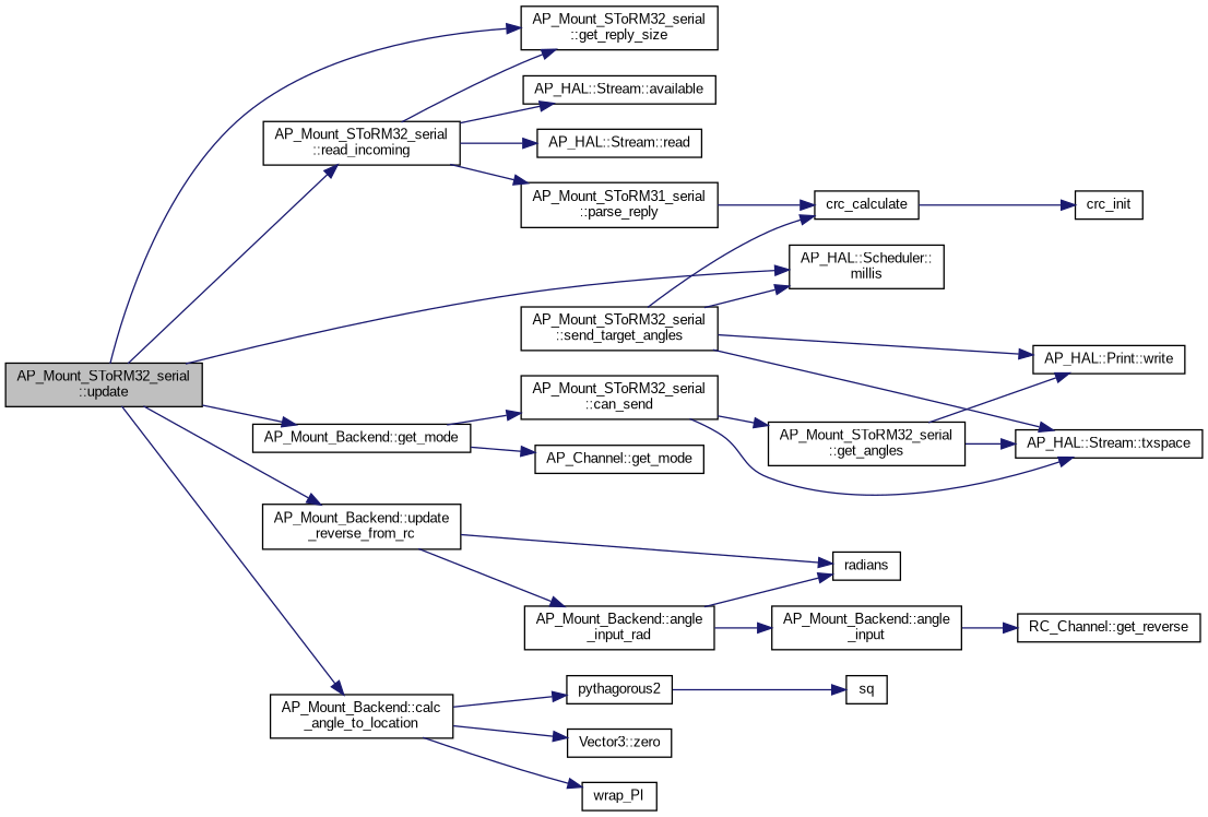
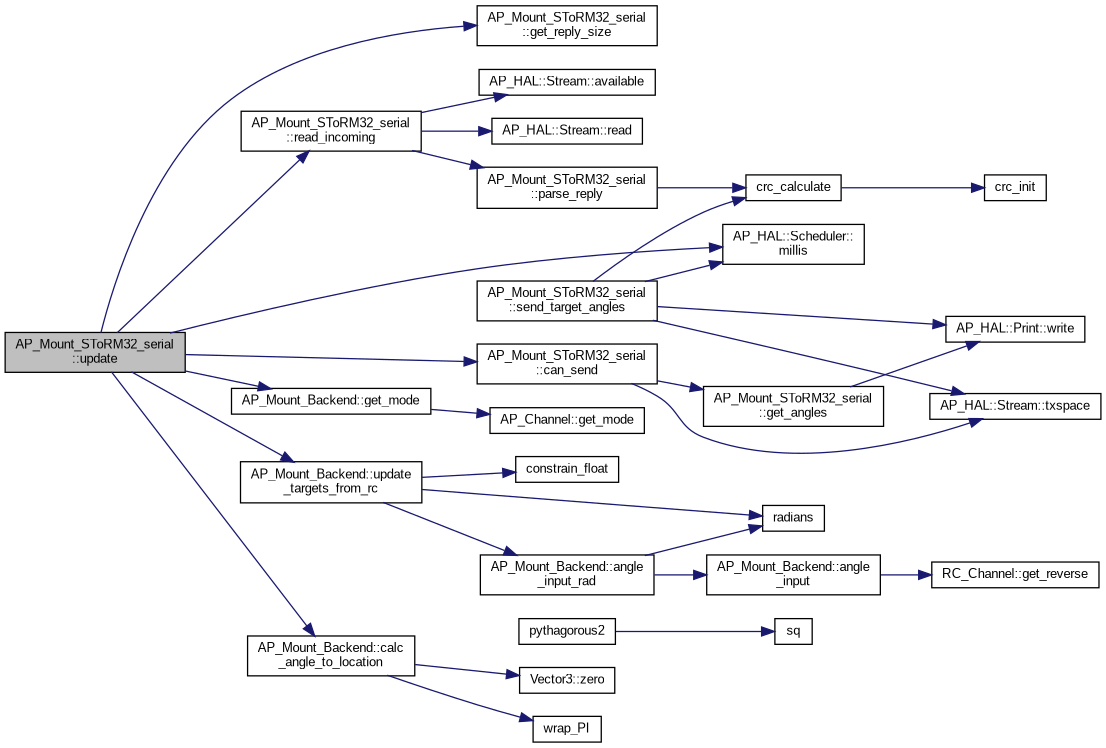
  digraph {
    fontname="Liberation Sans"
    rankdir=LR
    node [color=black fillcolor=white fontname="Liberation Sans" fontsize=10 shape=record style=filled]
    edge [color=midnightblue fontname="Liberation Sans" fontsize=10 labelfontname=Helvetica labelfontsize=10 style=solid]
    n1 [fillcolor=grey75 fontcolor=black height=0.2 label="AP_Mount_SToRM32_serial\l::update" width=0.4]
    n2 [height=0.2 label="AP_Mount_SToRM32_serial\l::read_incoming" width=0.4]
    n3 [height=0.2 label="AP_Mount_SToRM32_serial\l::get_reply_size" width=0.4]
    n4 [height=0.2 label="AP_Mount_Backend::get_mode" width=0.4]
-   n5 [height=0.2 label="AP_Mount_Backend::update\l_reverse_from_rc" width=0.4]
+   n5 [height=0.2 label="AP_Mount_Backend::update\l_targets_from_rc" width=0.4]
    n6 [height=0.2 label="AP_Mount_Backend::calc\l_angle_to_location" width=0.4]
    n7 [height=0.2 label="AP_HAL::Scheduler::\lmillis" width=0.4]
    n8 [height=0.2 label="AP_Mount_SToRM32_serial\l::can_send" width=0.4]
    n9 [height=0.2 label="AP_HAL::Stream::available" width=0.4]
    n10 [height=0.2 label="AP_HAL::Stream::read" width=0.4]
-   n11 [height=0.2 label="AP_Mount_SToRM31_serial\l::parse_reply" width=0.4]
+   n11 [height=0.2 label="AP_Mount_SToRM32_serial\l::parse_reply" width=0.4]
    n12 [height=0.2 label="AP_Channel::get_mode" width=0.4]
+   n13 [height=0.2 label=constrain_float width=0.4]
    n14 [height=0.2 label=radians width=0.4]
    n15 [height=0.2 label="AP_Mount_Backend::angle\l_input_rad" width=0.4]
    n16 [height=0.2 label=pythagorous2 width=0.4]
    n17 [height=0.2 label="Vector3::zero" width=0.4]
    n18 [height=0.2 label=wrap_PI width=0.4]
    n19 [height=0.2 label="AP_Mount_SToRM32_serial\l::get_angles" width=0.4]
    n20 [height=0.2 label="AP_HAL::Stream::txspace" width=0.4]
    n21 [height=0.2 label="AP_Mount_SToRM32_serial\l::send_target_angles" width=0.4]
    n22 [height=0.2 label=crc_calculate width=0.4]
    n23 [height=0.2 label="AP_HAL::Print::write" width=0.4]
    n24 [height=0.2 label=crc_init width=0.4]
    n25 [height=0.2 label="AP_Mount_Backend::angle\l_input" width=0.4]
    n26 [height=0.2 label="RC_Channel::get_reverse" width=0.4]
    n27 [height=0.2 label=sq width=0.4]
    n1 -> n2
    n1 -> n3
    n1 -> n4
    n1 -> n5
    n1 -> n6
    n1 -> n7
-   n4 -> n8
-   n2 -> n3
+   n1 -> n8
    n2 -> n9
    n2 -> n10
    n2 -> n11
    n4 -> n12
+   n5 -> n13
    n5 -> n14
    n5 -> n15
-   n6 -> n16
    n6 -> n17
    n6 -> n18
    n8 -> n19
    n8 -> n20
    n11 -> n22
    n15 -> n14
    n15 -> n25
    n16 -> n27
-   n19 -> n20
    n19 -> n23
    n21 -> n7
    n21 -> n20
    n21 -> n22
    n21 -> n23
    n22 -> n24
    n25 -> n26
  }
